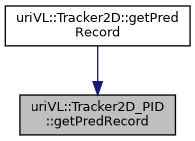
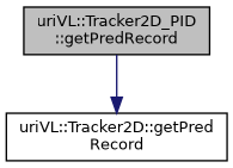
  digraph {
    rankdir=TB
    node [color=black fontname=Helvetica fontsize=10 shape=record style=filled]
    n1 [fillcolor=grey75 fontcolor=black height=0.2 label="uriVL::Tracker2D_PID\l::getPredRecord" width=0.4]
    n2 [fillcolor=white height=0.2 label="uriVL::Tracker2D::getPred\lRecord" width=0.4]
-   n2 -> n1 [color=midnightblue fontname=Helvetica fontsize=10 labelfontname=Helvetica labelfontsize=10 style=solid]
+   n1 -> n2 [color=midnightblue fontname=Helvetica fontsize=10 labelfontname=Helvetica labelfontsize=10 style=solid]
  }
